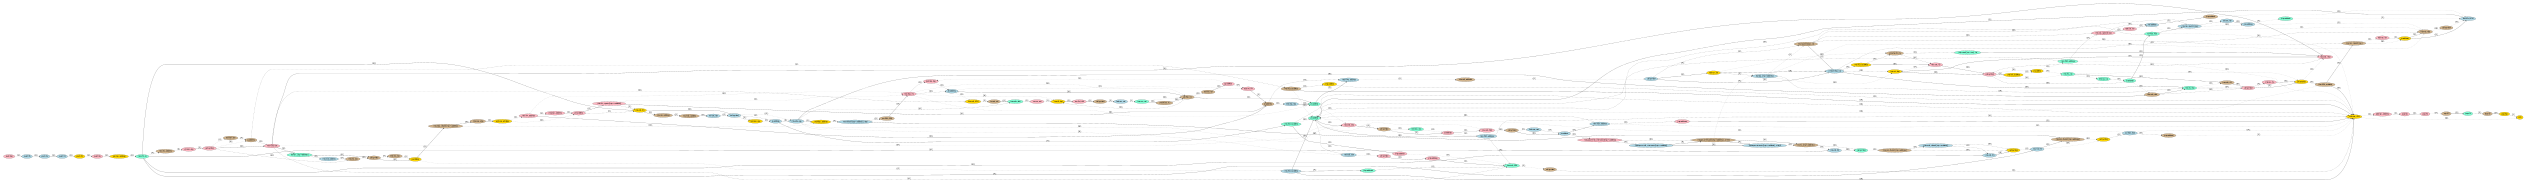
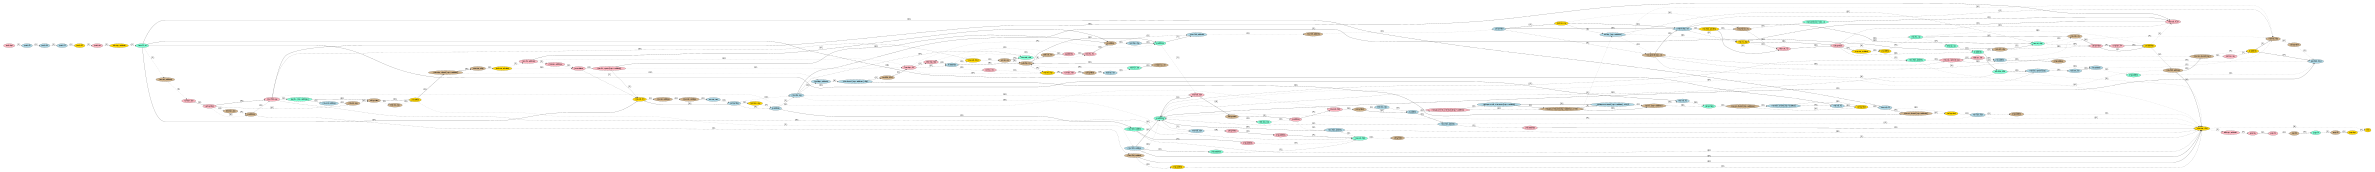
  digraph {
    fontname=Montserrat
    rankdir=LR
    node [fillcolor=tan fontname=Montserrat style=filled]
    edge [arrowhead=tee fontname=Montserrat style=dotted]
    n1 [fillcolor=lightpink label="push rbp"]
    n2 [fillcolor=lightblue label="push r15"]
    n3 [fillcolor=lightblue label="push r14"]
    n4 [fillcolor=lightblue label="push r13"]
    n5 [fillcolor=gold label="push r12"]
    n6 [fillcolor=lightpink label="push rbx"]
    n7 [fillcolor=gold label="sub rsp , address"]
    n8 [fillcolor=aquamarine label="mov r15 , rsi"]
    n9 [label="mov esi , address"]
    n10 [fillcolor=gold label="mov rdi , r15"]
    n11 [fillcolor=lightblue label="mov rdi , r15"]
    n12 [fillcolor=lightblue label="mov rdi , r15"]
    n13 [fillcolor=lightblue label="mov rdi , r15"]
    n14 [fillcolor=lightpink label="xor eax , eax"]
    n15 [label="mov esi , address"]
    n16 [fillcolor=lightblue label="call symbol"]
    n17 [fillcolor=aquamarine label="call symbol"]
    n18 [fillcolor=gold label="call symbol"]
    n19 [label="mov esi , dword [ rsp + address ]"]
    n20 [fillcolor=gold label="call symbol"]
    n21 [fillcolor=lightpink label="call symbol"]
    n22 [label="test eax , eax"]
    n23 [label="js address"]
    n24 [fillcolor=lightpink label="mov r13d , eax"]
    n25 [label="mov esi , eax"]
    n26 [label="mov r12d , address"]
    n27 [fillcolor=aquamarine label="lea rdx , [ rsp + address ]"]
    n28 [fillcolor=aquamarine label="mov edi , r13d"]
    n29 [fillcolor=gold label="mov edi , r13d"]
    n30 [fillcolor=lightpink label="mov edi , r13d"]
    n31 [fillcolor=lightpink label="mov edi , r13d"]
    n32 [label="call symbol"]
    n33 [fillcolor=gold label="jmp address"]
    n34 [fillcolor=gold label="mov eax , r12d"]
    n35 [fillcolor=aquamarine label="je address"]
    n36 [fillcolor=lightpink label="add rsp , address"]
    n37 [fillcolor=gold label=retn]
    n38 [fillcolor=lightpink label="mov edi , ebx"]
    n39 [fillcolor=lightblue label="mov edi , ebx"]
    n40 [fillcolor=lightblue label="mov edi , address"]
    n41 [label="call symbol"]
    n42 [label="xor esi , esi"]
    n43 [fillcolor=gold label="mov rsi , rbp"]
    n44 [fillcolor=lightpink label="call symbol"]
    n45 [label="call symbol"]
    n46 [fillcolor=lightpink label="pop rbx"]
    n47 [label="test eax , eax"]
    n48 [fillcolor=gold label="js address"]
    n49 [fillcolor=lightblue label="mov r12d , address"]
    n50 [label="mov ebp , dword [ rsp + address ]"]
    n51 [fillcolor=aquamarine label="jmp address"]
    n52 [label="mov eax , ebp"]
-   n53 [fillcolor=gold label="and ebp , address"]
+   n53 [fillcolor=lightblue label="and ebp , address"]
    n54 [fillcolor=gold label="and eax , address"]
    n55 [fillcolor=lightblue label="mov dword [ rsp + address ] , ebp"]
    n56 [fillcolor=lightpink label="pop r12"]
    n57 [label="pop r13"]
    n58 [fillcolor=aquamarine label="pop r14"]
    n59 [label="pop r15"]
    n60 [fillcolor=gold label="pop rbp"]
    n61 [fillcolor=lightpink label="mov r14 , address"]
    n62 [fillcolor=lightpink label="jne address"]
    n63 [fillcolor=lightpink label="cmp eax , address"]
    n64 [fillcolor=lightpink label="mov rbp , r14"]
    n65 [label="je address"]
    n66 [fillcolor=lightpink label="mov r14 , qword [ rsp + address ]"]
    n67 [fillcolor=lightpink label="test rbp , rbp"]
    n68 [fillcolor=gold label="mov r8 , rbp"]
    n69 [label="sub rbp , rcx"]
    n70 [fillcolor=aquamarine label="je address"]
    n71 [fillcolor=lightblue label="jle address"]
    n72 [fillcolor=lightblue label="mov r14d , address"]
    n73 [fillcolor=lightblue label="test rbp , rbp"]
    n74 [label="mov edx , address"]
    n75 [fillcolor=gold label="test eax , eax"]
    n76 [fillcolor=lightblue label="js address"]
    n77 [fillcolor=lightblue label="mov ebx , eax"]
    n78 [fillcolor=lightblue label="xor eax , eax"]
    n79 [fillcolor=aquamarine label="mov r12d , address"]
    n80 [fillcolor=aquamarine label="mov edx , ebx"]
    n81 [label="mov edi , ebx"]
    n82 [fillcolor=lightpink label="jmp address"]
    n83 [fillcolor=lightpink label="xor ecx , ecx"]
    n84 [label="call symbol"]
    n85 [fillcolor=aquamarine label="mov rsi , rbp"]
    n86 [fillcolor=lightpink label="call symbol"]
    n87 [fillcolor=lightpink label="call symbol"]
    n88 [label="xor r12d , r12d"]
    n89 [fillcolor=lightpink label="xor r9d , r9d"]
    n90 [label="test rax , rax"]
    n91 [fillcolor=lightpink label="test r14 , r14"]
    n92 [label="mov edi , address"]
    n93 [fillcolor=lightblue label="call symbol"]
    n94 [label="call symbol"]
    n95 [fillcolor=lightblue label="test rax , rax"]
    n96 [fillcolor=aquamarine label="mov rcx , rax"]
    n97 [label="cmovle rcx , r12"]
    n98 [fillcolor=lightpink label="jg address"]
    n99 [fillcolor=gold label="test rax , rax"]
    n100 [label="mov qword [ rsp ] , rax"]
    n101 [fillcolor=lightblue label="cmovne rbp , rax"]
    n102 [fillcolor=lightblue label="lea rbp , [ rsp + address ]"]
    n103 [label="cmovne r12 , r14"]
    n104 [fillcolor=lightpink label="mov rax , qword [ rsp ]"]
    n105 [fillcolor=lightblue label="mov rax , qword [ rsp ]"]
    n106 [label="mov rax , qword [ rsp ]"]
    n107 [label="mov rdi , rbp"]
    n108 [fillcolor=gold label="mov r12d , address"]
    n109 [fillcolor=lightpink label="mov rdx , r12"]
    n110 [fillcolor=aquamarine label="nop word [ rax + rax ] , ax"]
    n111 [label="call symbol"]
    n112 [label="mov rdx , r14"]
    n113 [fillcolor=lightpink label="test rax , rax"]
    n114 [fillcolor=lightblue label="jne address"]
    n115 [fillcolor=lightblue label="test rax , rax"]
    n116 [fillcolor=lightblue label="jne address"]
    n117 [fillcolor=lightpink label="test rax , rax"]
    n118 [fillcolor=gold label="je address"]
    n119 [fillcolor=aquamarine label="mov r14 , rax"]
    n120 [fillcolor=aquamarine label="je address"]
    n121 [fillcolor=gold label="cmp rax , address"]
    n122 [fillcolor=gold label="je address"]
    n123 [fillcolor=aquamarine label="test eax , eax"]
    n124 [fillcolor=lightpink label="js address"]
    n125 [fillcolor=aquamarine label="mov r12d , address"]
    n126 [label="jmp address"]
    n127 [fillcolor=lightblue label="test r12d , r12d"]
    n128 [fillcolor=aquamarine label="test rax , rax"]
    n129 [fillcolor=gold label="jae address"]
    n130 [label="mov r12d , address"]
    n131 [fillcolor=aquamarine label="xor r12d , r12d"]
    n132 [fillcolor=lightpink label="cmp rax , r14"]
    n133 [fillcolor=lightblue label="mov r12d , address"]
    n134 [fillcolor=lightblue label="test eax , eax"]
    n135 [fillcolor=lightblue label="js address"]
    n136 [fillcolor=aquamarine label="jmp address"]
    n137 [fillcolor=lightblue label="mov r12d , address"]
    n138 [fillcolor=lightpink label="movups xmm0 , xmmword [ rsp + address ]"]
    n139 [fillcolor=lightpink label="jmp address"]
    n140 [fillcolor=lightblue label="movups xmm1 , xmmword [ rsp + address ]"]
    n141 [label="movaps xmmword [ rsp + address ] , xmm0"]
    n142 [fillcolor=lightblue label="movaps xmmword [ rsp + address ] , xmm1"]
    n143 [label="lea rsi , [ rsp + address ]"]
    n144 [fillcolor=lightpink label="jmp address"]
    n145 [label="mov esi , dword [ rsp + address ]"]
    n146 [fillcolor=lightblue label="mov edx , dword [ rsp + address ]"]
    n147 [fillcolor=lightblue label="xor r12d , r12d"]
    n148 [label="jmp address"]
    n1 -> n2 [arrowhead=odot label=CFG]
    n2 -> n3 [label=CFG style=dashed]
    n3 -> n4 [arrowhead=odot label=CFG style=solid]
    n4 -> n5 [arrowhead=odot label=CFG style=dashed]
    n5 -> n6 [label=CFG]
    n6 -> n7 [arrowhead=odot label=CFG style=dashed]
    n7 -> n8 [label=CFG]
    n8 -> n9 [label=CFG]
    n8 -> n10 [arrowhead=odot label=DFG style=solid]
    n8 -> n11 [arrowhead=odot label=DFG style=solid]
    n8 -> n12 [arrowhead=odot label=DFG style=solid]
    n8 -> n13 [arrowhead=odot label=DFG style=solid]
    n9 -> n14 [label=CFG]
    n10 -> n15 [label=CFG style=solid]
    n10 -> n16 [arrowhead=odot label=DFG style=solid]
    n11 -> n17 [label=DFG style=dashed]
    n12 -> n18 [arrowhead=odot label=DFG style=solid]
    n13 -> n19 [arrowhead=odot label=CFG style=solid]
    n13 -> n20 [arrowhead=odot label=DFG]
    n14 -> n21 [arrowhead=odot label=CFG style=solid]
    n15 -> n74 [label=CFG style=dashed]
    n16 -> n75 [label=CFG style=dashed]
    n16 -> n76 [arrowhead=odot label=DFG style=dashed]
    n16 -> n77 [label=DFG]
    n17 -> n145 [arrowhead=odot label=CFG]
    n18 -> n13 [arrowhead=odot label=CFG]
    n19 -> n20 [label=DFG]
    n20 -> n147 [arrowhead=odot label=CFG style=dashed]
    n21 -> n22 [arrowhead=odot label=CFG]
    n21 -> n23 [label=DFG]
    n21 -> n24 [label=DFG style=solid]
    n21 -> n25 [arrowhead=odot label=DFG style=dashed]
    n22 -> n23 [label=CFG]
    n23 -> n24 [arrowhead=odot label=CFG style=dashed]
    n23 -> n26 [label=CFG style=dashed]
    n24 -> n27 [label=CFG style=solid]
    n24 -> n28 [label=DFG style=dashed]
    n24 -> n29 [arrowhead=odot label=DFG style=dashed]
    n24 -> n30 [label=DFG style=solid]
    n24 -> n31 [arrowhead=odot label=DFG]
    n25 -> n32 [label=DFG]
    n26 -> n33 [label=CFG style=dashed]
    n26 -> n34 [label=DFG style=solid]
    n26 -> n35 [label=DFG]
    n27 -> n32 [label=DFG style=solid]
    n27 -> n40 [arrowhead=odot label=CFG style=dashed]
    n28 -> n41 [label=DFG]
    n29 -> n42 [label=CFG]
    n30 -> n43 [label=CFG style=solid]
    n30 -> n44 [arrowhead=odot label=DFG style=dashed]
    n31 -> n45 [label=DFG style=dashed]
    n32 -> n47 [label=CFG]
    n32 -> n48 [arrowhead=odot label=DFG style=solid]
    n33 -> n34 [arrowhead=odot label=CFG style=dashed]
    n34 -> n36 [label=CFG]
    n34 -> n37 [label=DFG]
    n35 -> n38 [label=CFG style=solid]
    n35 -> n39 [arrowhead=odot label=CFG style=dashed]
    n36 -> n46 [label=CFG style=dashed]
    n38 -> n84 [label=DFG style=solid]
    n39 -> n87 [label=DFG]
    n40 -> n25 [arrowhead=odot label=CFG]
    n41 -> n34 [arrowhead=odot label=CFG style=dashed]
    n42 -> n80 [arrowhead=odot label=CFG style=solid]
    n43 -> n44 [arrowhead=odot label=DFG style=solid]
    n43 -> n109 [arrowhead=odot label=CFG]
    n44 -> n119 [arrowhead=odot label=DFG]
    n44 -> n120 [arrowhead=odot label=DFG style=dashed]
    n44 -> n121 [arrowhead=odot label=CFG style=solid]
    n44 -> n122 [label=DFG]
    n45 -> n134 [arrowhead=odot label=CFG]
    n45 -> n135 [label=DFG style=solid]
    n46 -> n56 [arrowhead=odot label=CFG style=solid]
    n47 -> n48 [arrowhead=odot label=CFG]
    n48 -> n49 [arrowhead=odot label=CFG]
    n48 -> n50 [label=CFG style=solid]
    n49 -> n34 [arrowhead=odot label=DFG style=solid]
    n49 -> n35 [arrowhead=odot label=DFG style=solid]
    n49 -> n51 [label=CFG style=solid]
    n50 -> n52 [label=DFG style=solid]
    n50 -> n53 [arrowhead=odot label=DFG]
    n51 -> n28 [arrowhead=odot label=CFG style=dashed]
    n52 -> n54 [label=DFG style=solid]
    n53 -> n55 [label=DFG style=dashed]
    n54 -> n61 [label=CFG]
    n54 -> n62 [label=DFG]
    n55 -> n19 [arrowhead=odot label=DFG style=solid]
    n55 -> n88 [label=CFG style=dashed]
    n56 -> n57 [arrowhead=odot label=CFG]
    n57 -> n58 [label=CFG style=solid]
    n58 -> n59 [arrowhead=odot label=CFG style=dashed]
    n59 -> n60 [arrowhead=odot label=CFG style=solid]
    n60 -> n37 [arrowhead=odot label=CFG style=dashed]
    n61 -> n63 [label=CFG]
    n61 -> n64 [arrowhead=odot label=DFG]
    n61 -> n65 [label=DFG style=solid]
    n62 -> n10 [label=CFG style=dashed]
    n62 -> n66 [arrowhead=odot label=CFG style=solid]
    n63 -> n62 [label=CFG style=dashed]
    n64 -> n67 [label=CFG style=dashed]
    n64 -> n68 [arrowhead=odot label=DFG]
-   n64 -> n69 [label=DFG]
+   n42 -> n69 [label=DFG]
    n64 -> n70 [label=DFG]
    n64 -> n71 [label=DFG style=dashed]
    n65 -> n72 [label=CFG style=dashed]
    n65 -> n73 [label=CFG]
    n66 -> n10 [label=CFG style=dashed]
    n66 -> n64 [label=DFG]
    n66 -> n65 [arrowhead=odot label=DFG style=solid]
    n67 -> n71 [label=CFG style=dashed]
    n68 -> n89 [label=CFG style=solid]
    n69 -> n68 [label=DFG style=dashed]
    n69 -> n70 [label=DFG style=solid]
    n69 -> n71 [arrowhead=odot label=DFG style=solid]
    n69 -> n90 [arrowhead=odot label=CFG style=dashed]
    n70 -> n38 [arrowhead=odot label=CFG]
    n70 -> n72 [label=CFG style=solid]
    n71 -> n29 [arrowhead=odot label=CFG]
    n71 -> n91 [label=CFG]
    n72 -> n92 [label=CFG]
    n73 -> n70 [label=CFG style=solid]
    n74 -> n78 [label=CFG style=solid]
    n75 -> n76 [label=CFG]
    n76 -> n77 [arrowhead=odot label=CFG style=dashed]
    n76 -> n79 [label=CFG style=solid]
    n77 -> n38 [arrowhead=odot label=DFG]
    n77 -> n39 [arrowhead=odot label=DFG]
    n77 -> n53 [label=CFG style=dashed]
    n77 -> n80 [label=DFG style=dashed]
    n77 -> n81 [arrowhead=odot label=DFG style=solid]
    n78 -> n16 [label=CFG style=dashed]
    n79 -> n34 [label=DFG style=dashed]
    n79 -> n35 [arrowhead=odot label=DFG]
    n79 -> n82 [arrowhead=odot label=CFG style=solid]
-   n80 -> n83 [arrowhead=odot label=CFG]
+   n71 -> n83 [arrowhead=odot label=CFG]
    n81 -> n85 [label=CFG style=solid]
    n81 -> n86 [arrowhead=odot label=DFG style=dashed]
    n82 -> n28 [arrowhead=odot label=CFG]
    n83 -> n68 [arrowhead=odot label=CFG]
    n84 -> n123 [label=CFG]
    n84 -> n124 [arrowhead=odot label=DFG style=solid]
    n85 -> n86 [arrowhead=odot label=DFG style=dashed]
    n85 -> n112 [label=CFG]
    n86 -> n129 [arrowhead=odot label=DFG style=solid]
    n86 -> n132 [label=CFG style=dashed]
    n87 -> n144 [label=CFG style=solid]
    n88 -> n64 [label=CFG style=solid]
    n89 -> n94 [label=CFG style=solid]
    n90 -> n98 [arrowhead=odot label=CFG style=solid]
    n91 -> n65 [label=CFG style=solid]
    n92 -> n93 [arrowhead=odot label=CFG]
    n93 -> n99 [arrowhead=odot label=DFG style=solid]
    n93 -> n100 [label=DFG style=dashed]
    n93 -> n101 [arrowhead=odot label=DFG style=solid]
    n94 -> n95 [label=CFG style=dashed]
    n95 -> n96 [label=CFG]
    n96 -> n69 [label=DFG]
    n96 -> n97 [arrowhead=odot label=CFG style=solid]
    n97 -> n69 [label=DFG style=solid]
    n98 -> n67 [label=CFG]
    n98 -> n91 [label=CFG]
    n99 -> n101 [label=DFG style=solid]
    n99 -> n102 [label=CFG style=dashed]
    n99 -> n103 [label=DFG]
    n100 -> n101 [arrowhead=odot label=CFG style=solid]
    n100 -> n104 [arrowhead=odot label=DFG style=dashed]
    n100 -> n105 [arrowhead=odot label=DFG style=dashed]
    n100 -> n106 [arrowhead=odot label=DFG style=dashed]
    n101 -> n43 [label=DFG style=dashed]
    n101 -> n85 [arrowhead=odot label=DFG style=solid]
    n101 -> n107 [label=CFG style=dashed]
    n101 -> n108 [arrowhead=odot label=CFG style=dashed]
    n102 -> n43 [label=DFG]
    n102 -> n85 [label=DFG style=dashed]
    n102 -> n100 [arrowhead=odot label=CFG]
    n102 -> n107 [arrowhead=odot label=DFG]
    n103 -> n109 [label=DFG style=dashed]
    n103 -> n110 [arrowhead=odot label=CFG style=dashed]
    n104 -> n113 [arrowhead=odot label=CFG style=solid]
    n104 -> n114 [label=DFG style=dashed]
    n105 -> n115 [label=CFG style=dashed]
    n105 -> n116 [label=DFG]
    n106 -> n117 [arrowhead=odot label=CFG]
    n106 -> n118 [label=DFG]
    n107 -> n111 [arrowhead=odot label=DFG]
    n108 -> n103 [label=CFG style=dashed]
    n108 -> n109 [label=DFG style=solid]
    n109 -> n44 [arrowhead=odot label=DFG style=solid]
    n110 -> n30 [label=CFG style=solid]
    n111 -> n127 [arrowhead=odot label=CFG]
    n112 -> n86 [arrowhead=odot label=DFG style=solid]
    n113 -> n114 [label=CFG style=dashed]
    n114 -> n107 [arrowhead=odot label=CFG]
    n114 -> n126 [arrowhead=odot label=CFG style=solid]
    n115 -> n116 [arrowhead=odot label=CFG style=solid]
    n116 -> n107 [arrowhead=odot label=CFG]
    n116 -> n136 [arrowhead=odot label=CFG]
    n117 -> n118 [arrowhead=odot label=CFG style=dashed]
    n118 -> n107 [arrowhead=odot label=CFG style=solid]
    n118 -> n127 [label=CFG style=solid]
    n119 -> n112 [arrowhead=odot label=DFG style=solid]
    n119 -> n128 [label=CFG]
    n119 -> n129 [arrowhead=odot label=DFG]
    n120 -> n81 [label=CFG]
    n120 -> n131 [label=CFG style=solid]
    n121 -> n122 [label=CFG]
    n122 -> n119 [arrowhead=odot label=CFG]
    n122 -> n125 [label=CFG]
    n123 -> n124 [arrowhead=odot label=CFG]
    n124 -> n31 [label=CFG style=solid]
    n124 -> n133 [arrowhead=odot label=CFG]
    n125 -> n34 [arrowhead=odot label=DFG]
    n125 -> n35 [label=DFG style=dashed]
    n125 -> n104 [arrowhead=odot label=CFG style=dashed]
    n126 -> n127 [arrowhead=odot label=CFG]
    n127 -> n35 [arrowhead=odot label=CFG style=solid]
    n128 -> n120 [label=CFG style=dashed]
    n129 -> n30 [label=CFG]
    n129 -> n130 [arrowhead=odot label=CFG style=dashed]
    n130 -> n34 [arrowhead=odot label=DFG style=solid]
    n130 -> n35 [arrowhead=odot label=DFG]
    n130 -> n106 [arrowhead=odot label=CFG style=solid]
    n131 -> n34 [label=DFG]
    n131 -> n35 [arrowhead=odot label=DFG style=dashed]
    n131 -> n105 [label=CFG style=solid]
    n132 -> n129 [label=CFG style=solid]
    n133 -> n28 [arrowhead=odot label=CFG style=dashed]
    n133 -> n34 [arrowhead=odot label=DFG style=dashed]
    n133 -> n35 [label=DFG style=solid]
    n134 -> n135 [arrowhead=odot label=CFG style=dashed]
    n135 -> n137 [arrowhead=odot label=CFG style=solid]
    n135 -> n138 [label=CFG style=dashed]
    n136 -> n127 [label=CFG]
    n137 -> n34 [arrowhead=odot label=DFG]
    n137 -> n35 [label=DFG style=dashed]
    n137 -> n139 [arrowhead=odot label=CFG style=dashed]
    n138 -> n140 [arrowhead=odot label=CFG style=dashed]
    n138 -> n141 [arrowhead=odot label=DFG style=dashed]
    n139 -> n34 [arrowhead=odot label=CFG style=solid]
    n140 -> n141 [label=CFG style=solid]
    n140 -> n142 [arrowhead=odot label=DFG style=solid]
    n141 -> n102 [label=DFG]
    n141 -> n142 [arrowhead=odot label=CFG style=solid]
    n141 -> n143 [label=DFG style=solid]
    n142 -> n143 [label=CFG]
    n143 -> n11 [label=CFG]
    n143 -> n17 [arrowhead=odot label=DFG style=dashed]
    n144 -> n28 [label=CFG style=solid]
    n145 -> n18 [arrowhead=odot label=DFG style=dashed]
    n145 -> n146 [label=CFG style=dashed]
    n146 -> n12 [label=CFG style=dashed]
    n146 -> n18 [arrowhead=odot label=DFG style=dashed]
    n147 -> n34 [label=DFG]
    n147 -> n35 [arrowhead=odot label=DFG]
    n147 -> n148 [label=CFG style=dashed]
    n148 -> n34 [label=CFG]
  }
